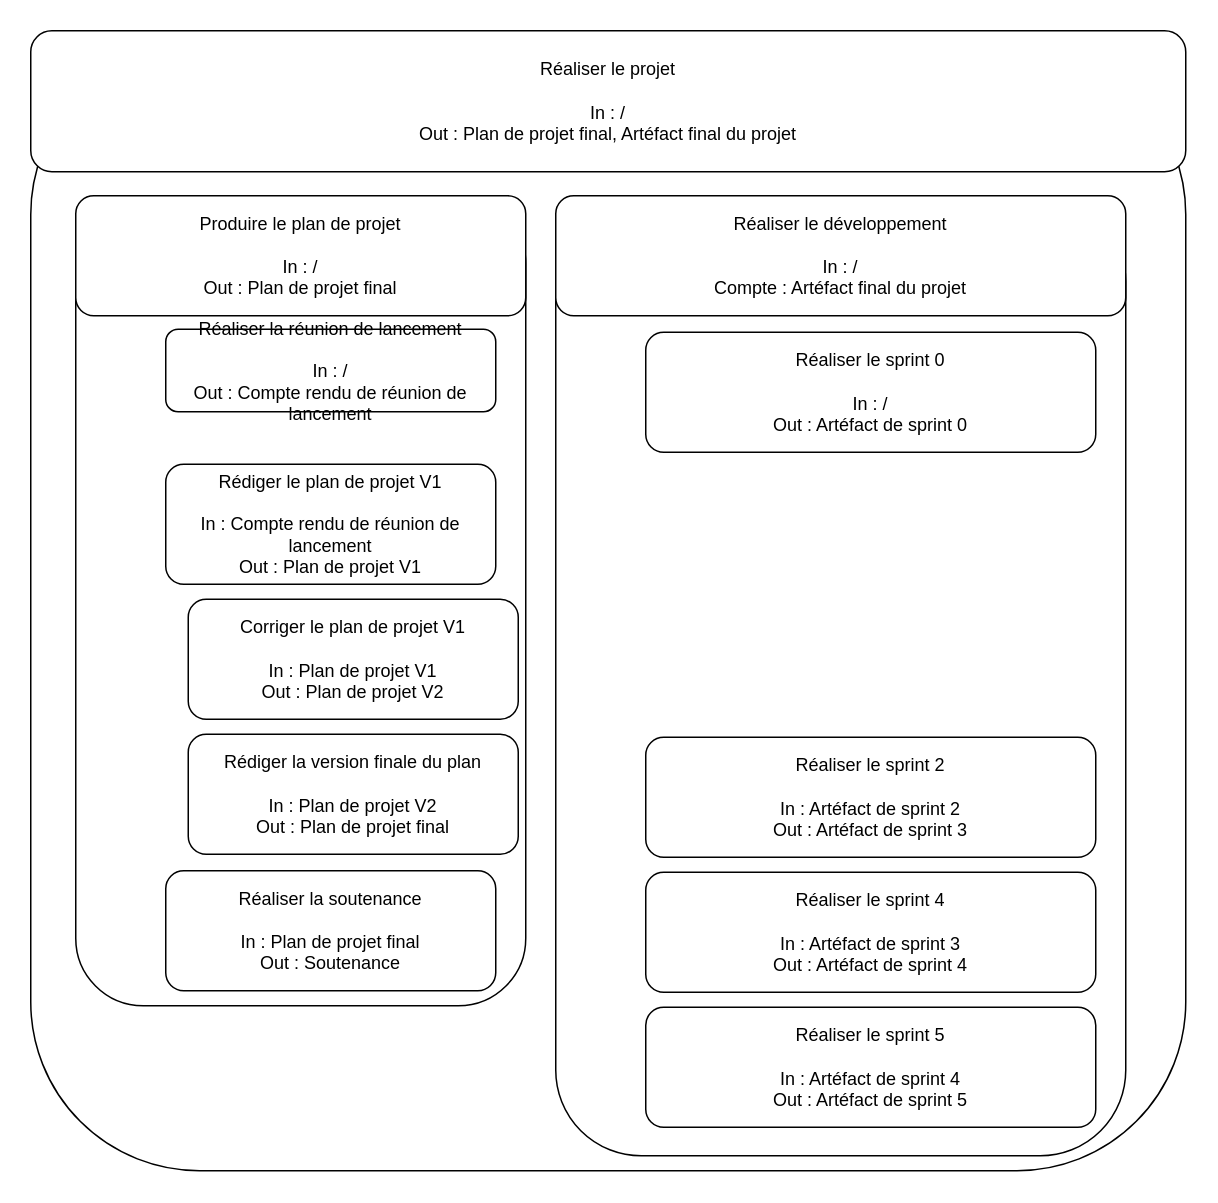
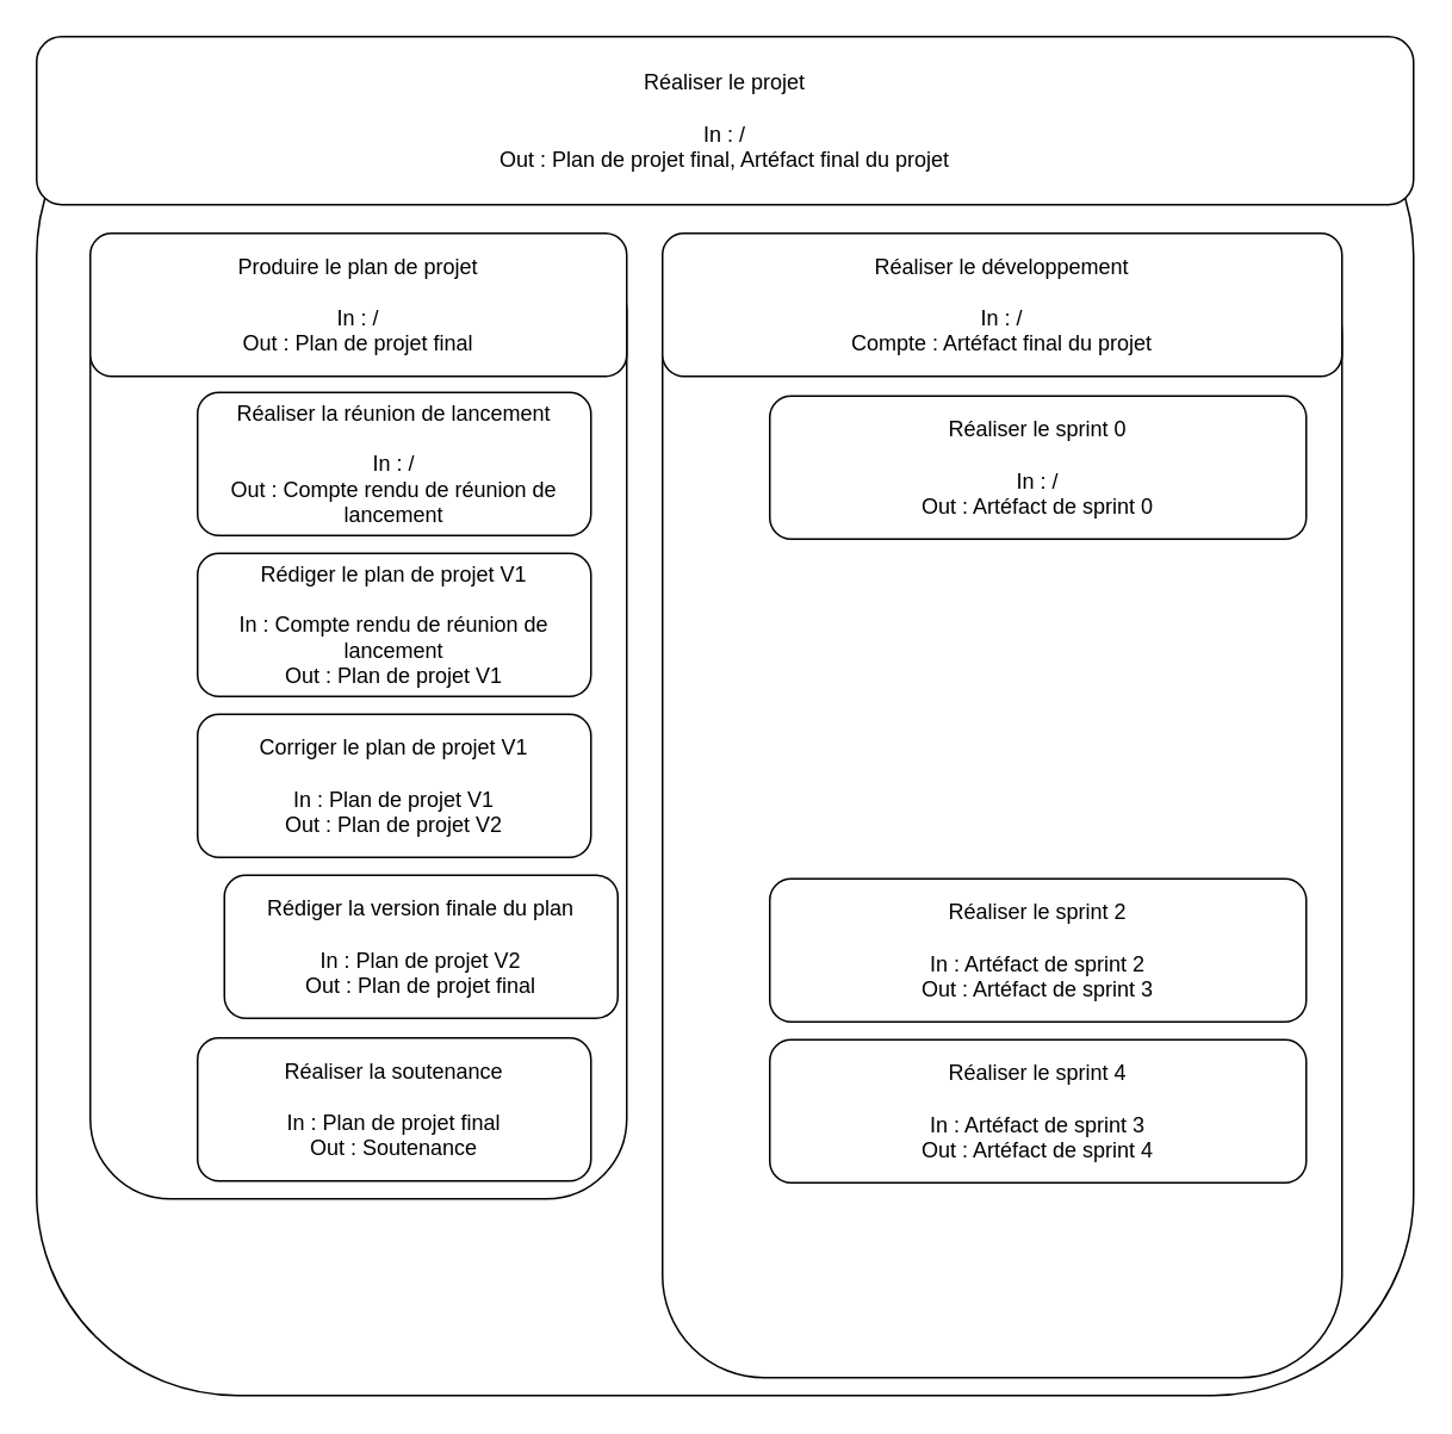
  <mxCell id="0" />
  <mxCell id="1" parent="0" />
  <mxCell id="2" value="" style="rounded=1;whiteSpace=wrap;html=1;" parent="1" vertex="1"><mxGeometry x="20" y="30" width="770" height="750" as="geometry" /></mxCell>
  <mxCell id="3" value="" style="rounded=1;whiteSpace=wrap;html=1;" parent="1" vertex="1"><mxGeometry x="370" y="130" width="380" height="640" as="geometry" /></mxCell>
  <mxCell id="4" value="" style="rounded=1;whiteSpace=wrap;html=1;" parent="1" vertex="1"><mxGeometry x="50" y="130" width="300" height="540" as="geometry" /></mxCell>
  <mxCell id="5" value="Produire le plan de projet&lt;br&gt;&lt;br&gt;In : /&lt;br&gt;Out : Plan de projet final" style="rounded=1;whiteSpace=wrap;html=1;" parent="1" vertex="1"><mxGeometry x="50" y="130" width="300" height="80" as="geometry" /></mxCell>
- <mxCell id="6" value="Réaliser la réunion de lancement&lt;br&gt;&lt;br&gt;In : /&lt;br&gt;Out : Compte rendu de réunion de lancement" style="rounded=1;whiteSpace=wrap;html=1;" parent="1" vertex="1"><mxGeometry x="110" y="219" width="220" height="55" as="geometry" /></mxCell>
+ <mxCell id="6" value="Réaliser la réunion de lancement&lt;br&gt;&lt;br&gt;In : /&lt;br&gt;Out : Compte rendu de réunion de lancement" style="rounded=1;whiteSpace=wrap;html=1;" parent="1" vertex="1"><mxGeometry x="110" y="219" width="220" height="80" as="geometry" /></mxCell>
  <mxCell id="7" value="Rédiger le plan de projet V1&lt;br&gt;&lt;br&gt;In : Compte rendu de réunion de lancement&lt;br&gt;Out : Plan de projet V1" style="rounded=1;whiteSpace=wrap;html=1;" parent="1" vertex="1"><mxGeometry x="110" y="309" width="220" height="80" as="geometry" /></mxCell>
  <mxCell id="8" value="Rédiger la version finale du plan&lt;br&gt;&lt;br&gt;In : Plan de projet V2&lt;br&gt;Out : Plan de projet final" style="rounded=1;whiteSpace=wrap;html=1;" parent="1" vertex="1"><mxGeometry x="125" y="489" width="220" height="80" as="geometry" /></mxCell>
  <mxCell id="9" value="Réaliser le développement&lt;br&gt;&lt;br&gt;In : /&lt;br&gt;Compte : Artéfact final du projet" style="rounded=1;whiteSpace=wrap;html=1;" parent="1" vertex="1"><mxGeometry x="370" y="130" width="380" height="80" as="geometry" /></mxCell>
  <mxCell id="10" value="Réaliser le sprint 0&lt;br&gt;&lt;br&gt;In : /&lt;br&gt;Out : Artéfact de sprint 0" style="rounded=1;whiteSpace=wrap;html=1;" parent="1" vertex="1"><mxGeometry x="430" y="221" width="300" height="80" as="geometry" /></mxCell>
  <mxCell id="11" value="Réaliser le sprint 2&lt;br&gt;&lt;br&gt;In : Artéfact de sprint 2&lt;br&gt;Out : Artéfact de sprint 3" style="rounded=1;whiteSpace=wrap;html=1;" parent="1" vertex="1"><mxGeometry x="430" y="491" width="300" height="80" as="geometry" /></mxCell>
  <mxCell id="12" value="Réaliser le sprint 4&lt;br&gt;&lt;br&gt;In : Artéfact de sprint 3&lt;br&gt;Out : Artéfact de sprint 4" style="rounded=1;whiteSpace=wrap;html=1;" parent="1" vertex="1"><mxGeometry x="430" y="581" width="300" height="80" as="geometry" /></mxCell>
- <mxCell id="13" value="Réaliser le sprint 5&lt;br&gt;&lt;br&gt;In : Artéfact de sprint 4&lt;br&gt;Out : Artéfact de sprint 5" style="rounded=1;whiteSpace=wrap;html=1;" parent="1" vertex="1"><mxGeometry x="430" y="671" width="300" height="80" as="geometry" /></mxCell>
  <mxCell id="14" value="Réaliser le projet&lt;br&gt;&lt;br&gt;In : /&lt;br&gt;Out : Plan de projet final, Artéfact final du projet" style="rounded=1;whiteSpace=wrap;html=1;" parent="1" vertex="1"><mxGeometry x="20" y="20" width="770" height="94" as="geometry" /></mxCell>
  <mxCell id="15" value="Réaliser la soutenance&lt;br&gt;&lt;br&gt;In : Plan de projet final&lt;br&gt;Out : Soutenance" style="rounded=1;whiteSpace=wrap;html=1;" parent="1" vertex="1"><mxGeometry x="110" y="580" width="220" height="80" as="geometry" /></mxCell>
- <mxCell id="16" value="Corriger le plan de projet V1&lt;br&gt;&lt;br&gt;In : Plan de projet V1&lt;br&gt;Out : Plan de projet V2" style="rounded=1;whiteSpace=wrap;html=1;" parent="1" vertex="1"><mxGeometry x="125" y="399" width="220" height="80" as="geometry" /></mxCell>
+ <mxCell id="16" value="Corriger le plan de projet V1&lt;br&gt;&lt;br&gt;In : Plan de projet V1&lt;br&gt;Out : Plan de projet V2" style="rounded=1;whiteSpace=wrap;html=1;" parent="1" vertex="1"><mxGeometry x="110" y="399" width="220" height="80" as="geometry" /></mxCell>
